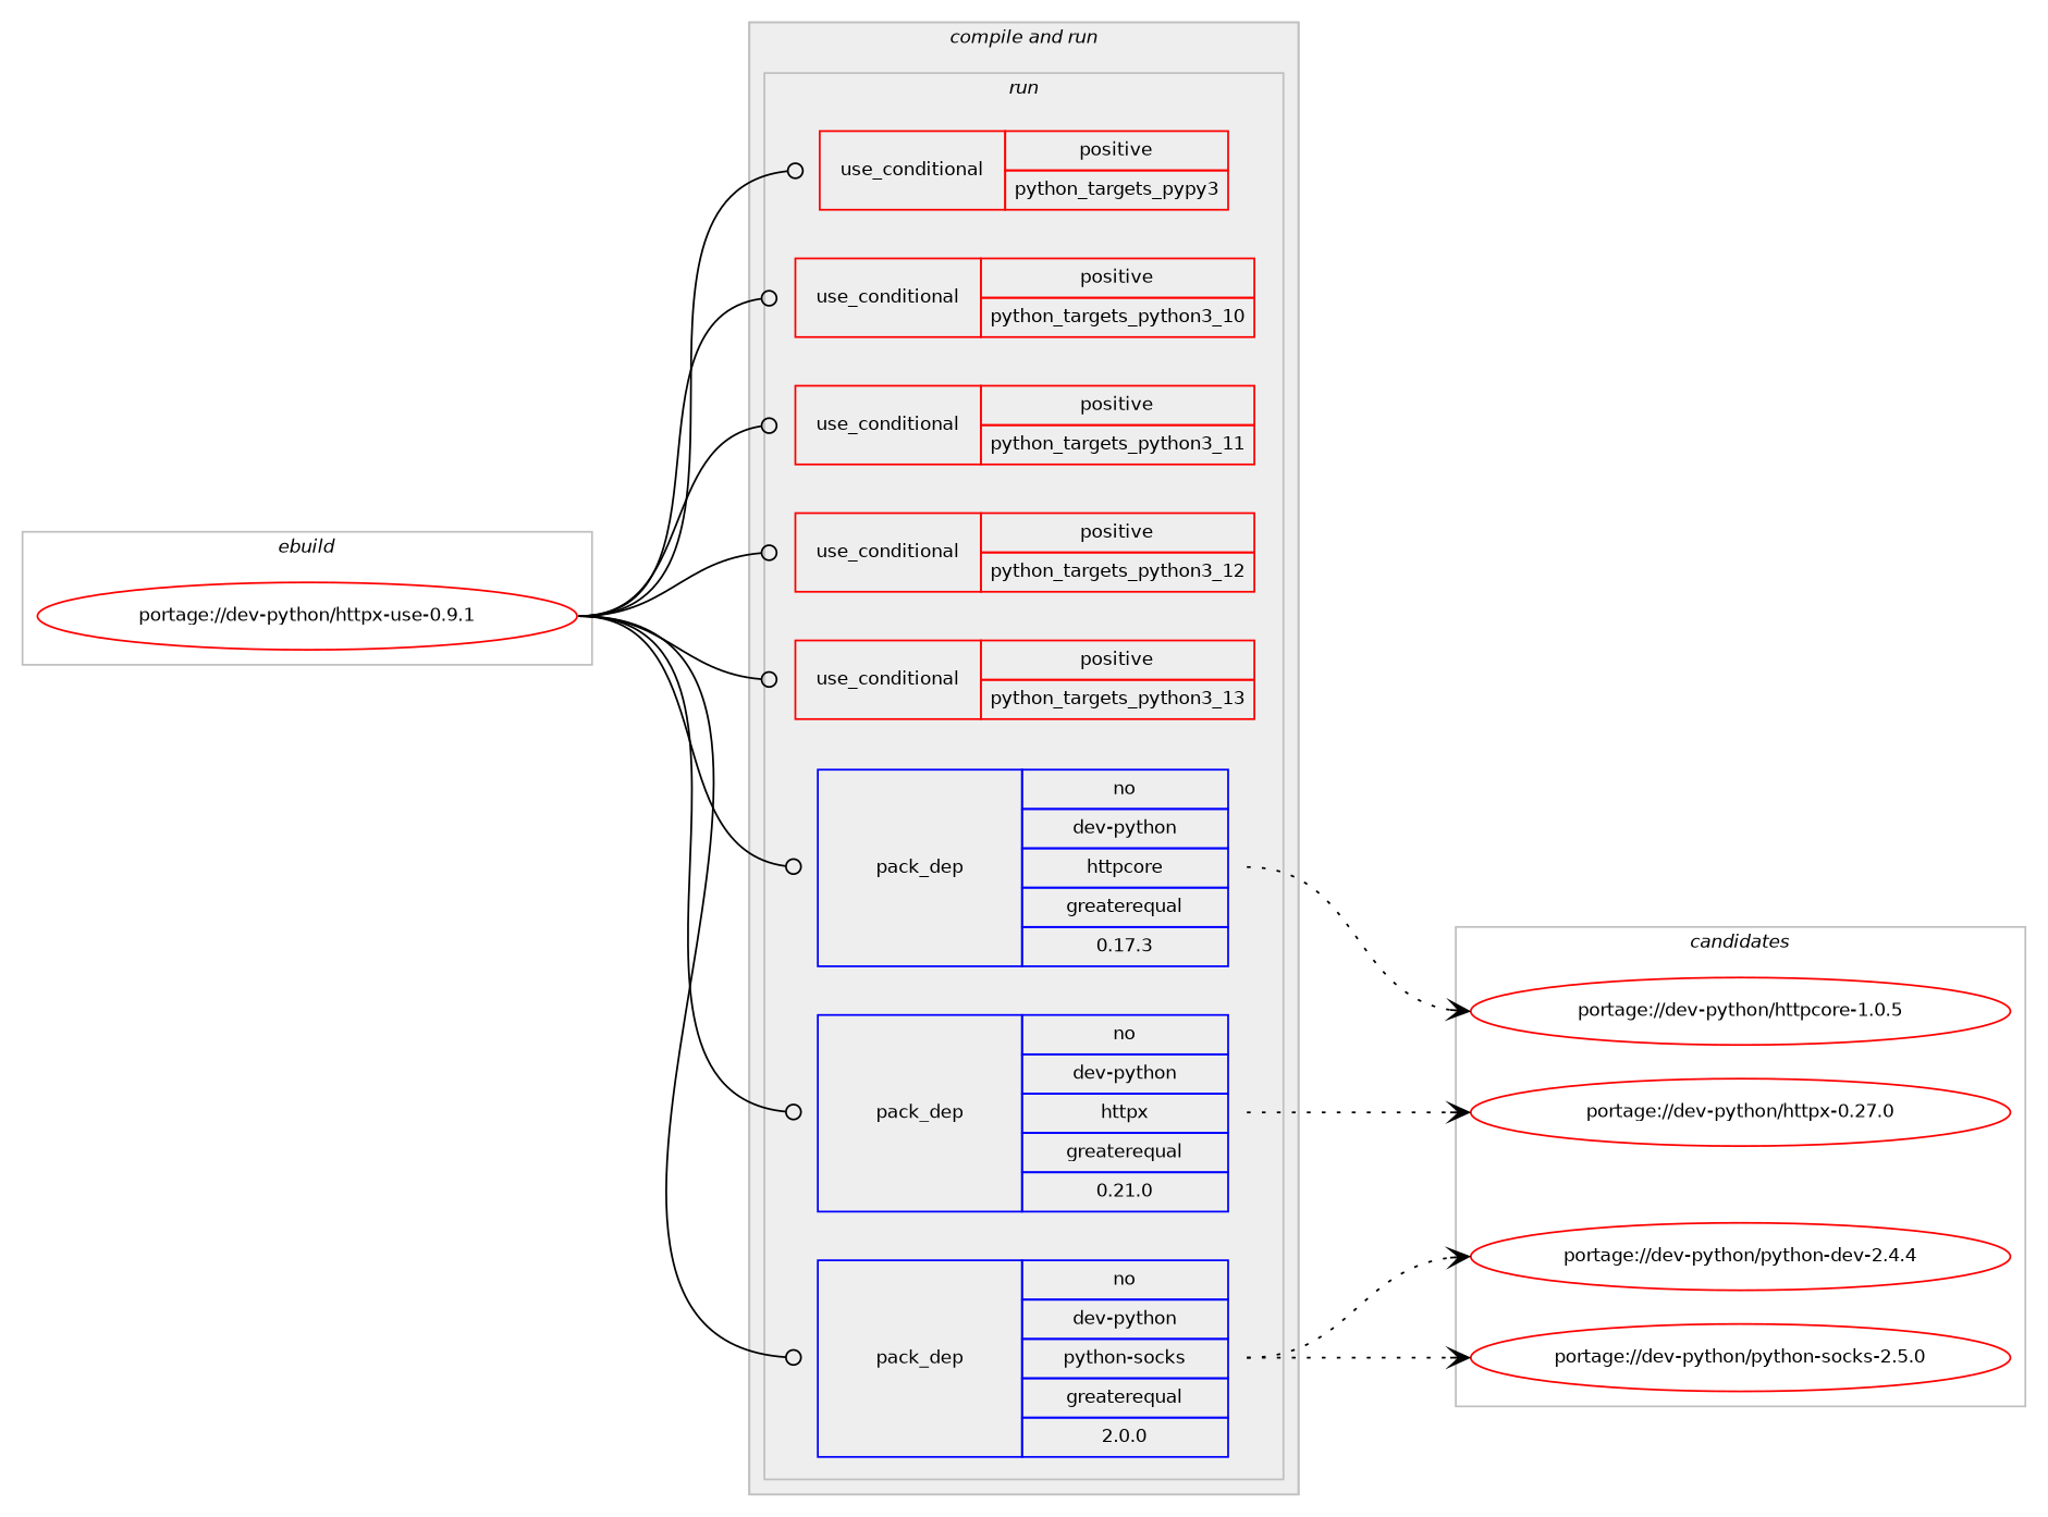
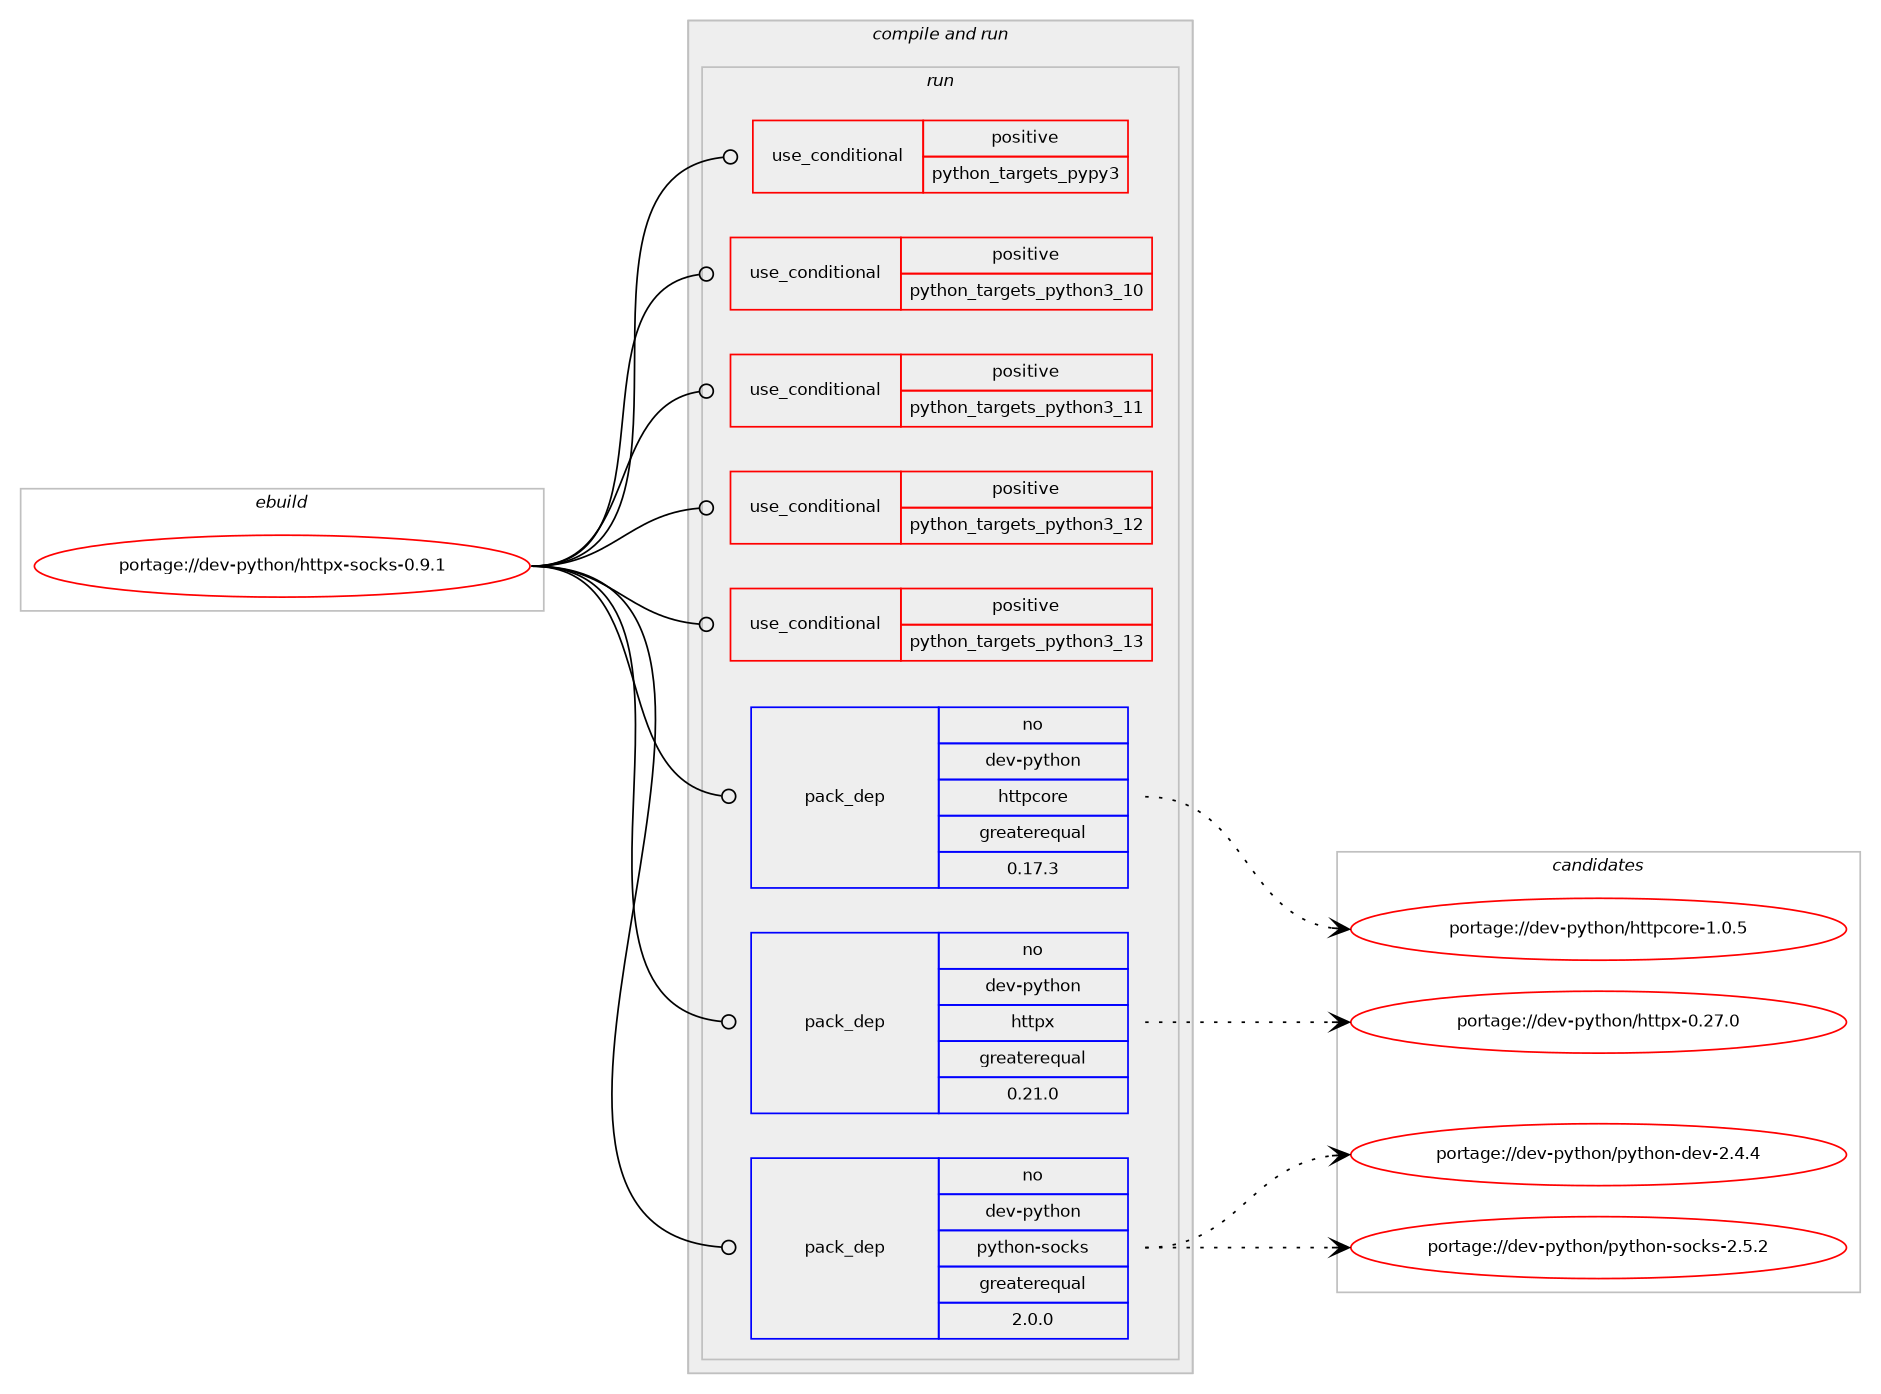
  digraph {
    compound=true
    concentrate=true
    fontname=Helvetica
    fontsize=10
    newrank=true
    rankdir=LR
    ranksep=1.5
    node [color=red fontname=Helvetica fontsize=10 shape=none]
    edge [arrowhead=odot headport=w style=solid tailport=e weight=20]
-   n1 [label="portage://dev-python/httpx-use-0.9.1" width=4 shape=""]
+   n1 [label="portage://dev-python/httpx-socks-0.9.1" width=4 shape=""]
    n2 [label=<<TABLE BORDER="0" CELLBORDER="1" CELLSPACING="0" CELLPADDING="4"><TR><TD ROWSPAN="3" CELLPADDING="10">use_conditional</TD></TR><TR><TD>positive</TD></TR><TR><TD>python_targets_pypy3</TD></TR></TABLE>>]
    n3 [label=<<TABLE BORDER="0" CELLBORDER="1" CELLSPACING="0" CELLPADDING="4"><TR><TD ROWSPAN="3" CELLPADDING="10">use_conditional</TD></TR><TR><TD>positive</TD></TR><TR><TD>python_targets_python3_10</TD></TR></TABLE>>]
    n4 [label=<<TABLE BORDER="0" CELLBORDER="1" CELLSPACING="0" CELLPADDING="4"><TR><TD ROWSPAN="3" CELLPADDING="10">use_conditional</TD></TR><TR><TD>positive</TD></TR><TR><TD>python_targets_python3_11</TD></TR></TABLE>>]
    n5 [label=<<TABLE BORDER="0" CELLBORDER="1" CELLSPACING="0" CELLPADDING="4"><TR><TD ROWSPAN="3" CELLPADDING="10">use_conditional</TD></TR><TR><TD>positive</TD></TR><TR><TD>python_targets_python3_12</TD></TR></TABLE>>]
    n6 [label=<<TABLE BORDER="0" CELLBORDER="1" CELLSPACING="0" CELLPADDING="4"><TR><TD ROWSPAN="3" CELLPADDING="10">use_conditional</TD></TR><TR><TD>positive</TD></TR><TR><TD>python_targets_python3_13</TD></TR></TABLE>>]
    n7 [color=blue label=<<TABLE BORDER="0" CELLBORDER="1" CELLSPACING="0" CELLPADDING="4" WIDTH="220"><TR><TD ROWSPAN="6" CELLPADDING="30">pack_dep</TD></TR><TR><TD WIDTH="110">no</TD></TR><TR><TD>dev-python</TD></TR><TR><TD>httpcore</TD></TR><TR><TD>greaterequal</TD></TR><TR><TD>0.17.3</TD></TR></TABLE>>]
    n8 [color=blue label=<<TABLE BORDER="0" CELLBORDER="1" CELLSPACING="0" CELLPADDING="4" WIDTH="220"><TR><TD ROWSPAN="6" CELLPADDING="30">pack_dep</TD></TR><TR><TD WIDTH="110">no</TD></TR><TR><TD>dev-python</TD></TR><TR><TD>httpx</TD></TR><TR><TD>greaterequal</TD></TR><TR><TD>0.21.0</TD></TR></TABLE>>]
    n9 [color=blue label=<<TABLE BORDER="0" CELLBORDER="1" CELLSPACING="0" CELLPADDING="4" WIDTH="220"><TR><TD ROWSPAN="6" CELLPADDING="30">pack_dep</TD></TR><TR><TD WIDTH="110">no</TD></TR><TR><TD>dev-python</TD></TR><TR><TD>python-socks</TD></TR><TR><TD>greaterequal</TD></TR><TR><TD>2.0.0</TD></TR></TABLE>>]
    n10 [label="portage://dev-python/httpcore-1.0.5" width=4 shape=""]
    n11 [label="portage://dev-python/httpx-0.27.0" width=4 shape=""]
    n12 [label="portage://dev-python/python-dev-2.4.4" width=4 shape=""]
-   n13 [label="portage://dev-python/python-socks-2.5.0" width=4 shape=""]
+   n13 [label="portage://dev-python/python-socks-2.5.2" width=4 shape=""]
    subgraph cluster_1 {
      color=gray
      label=<<i>ebuild</i>>
      rank=same
      n1
    }
    subgraph cluster_2 {
      color=gray
      label=<<i>dependencies</i>>
      subgraph cluster_3 {
        color=gray
        fillcolor="#eeeeee"
        label=<<i>compile</i>>
        style=filled
      }
      subgraph cluster_4 {
        color=gray
        fillcolor="#eeeeee"
        label=<<i>compile and run</i>>
        style=filled
      }
      subgraph cluster_5 {
        color=gray
        fillcolor="#eeeeee"
        label=<<i>run</i>>
        style=filled
        subgraph sub_6 {
          color=gray
          fillcolor="#eeeeee"
          label=<<i>run</i>>
          style=filled
          n2
        }
        subgraph sub_7 {
          color=gray
          fillcolor="#eeeeee"
          label=<<i>run</i>>
          style=filled
          n3
        }
        subgraph sub_8 {
          color=gray
          fillcolor="#eeeeee"
          label=<<i>run</i>>
          style=filled
          n4
        }
        subgraph sub_9 {
          color=gray
          fillcolor="#eeeeee"
          label=<<i>run</i>>
          style=filled
          n5
        }
        subgraph sub_10 {
          color=gray
          fillcolor="#eeeeee"
          label=<<i>run</i>>
          style=filled
          n6
        }
        subgraph sub_11 {
          color=gray
          fillcolor="#eeeeee"
          label=<<i>run</i>>
          style=filled
          n7
        }
        subgraph sub_12 {
          color=gray
          fillcolor="#eeeeee"
          label=<<i>run</i>>
          style=filled
          n8
        }
        subgraph sub_13 {
          color=gray
          fillcolor="#eeeeee"
          label=<<i>run</i>>
          style=filled
          n9
        }
      }
    }
    subgraph cluster_14 {
      color=gray
      label=<<i>candidates</i>>
      rank=same
      subgraph sub_15 {
        color=black
        label=<<i>candidates</i>>
        nodesep=1
        rank=same
        n10
      }
      subgraph sub_16 {
        color=black
        label=<<i>candidates</i>>
        nodesep=1
        rank=same
        n11
      }
      subgraph sub_17 {
        color=black
        label=<<i>candidates</i>>
        nodesep=1
        rank=same
        n12
        n13
      }
    }
    n1 -> n2
    n1 -> n3
    n1 -> n4
    n1 -> n5
    n1 -> n6
    n1 -> n7
    n1 -> n8
    n1 -> n9
    n7 -> n10 [arrowhead=vee style=dotted weight=100]
    n8 -> n11 [arrowhead=vee style=dotted weight=100]
    n9 -> n12 [arrowhead=vee style=dotted weight=100]
    n9 -> n13 [arrowhead=vee style=dotted weight=100]
  }
